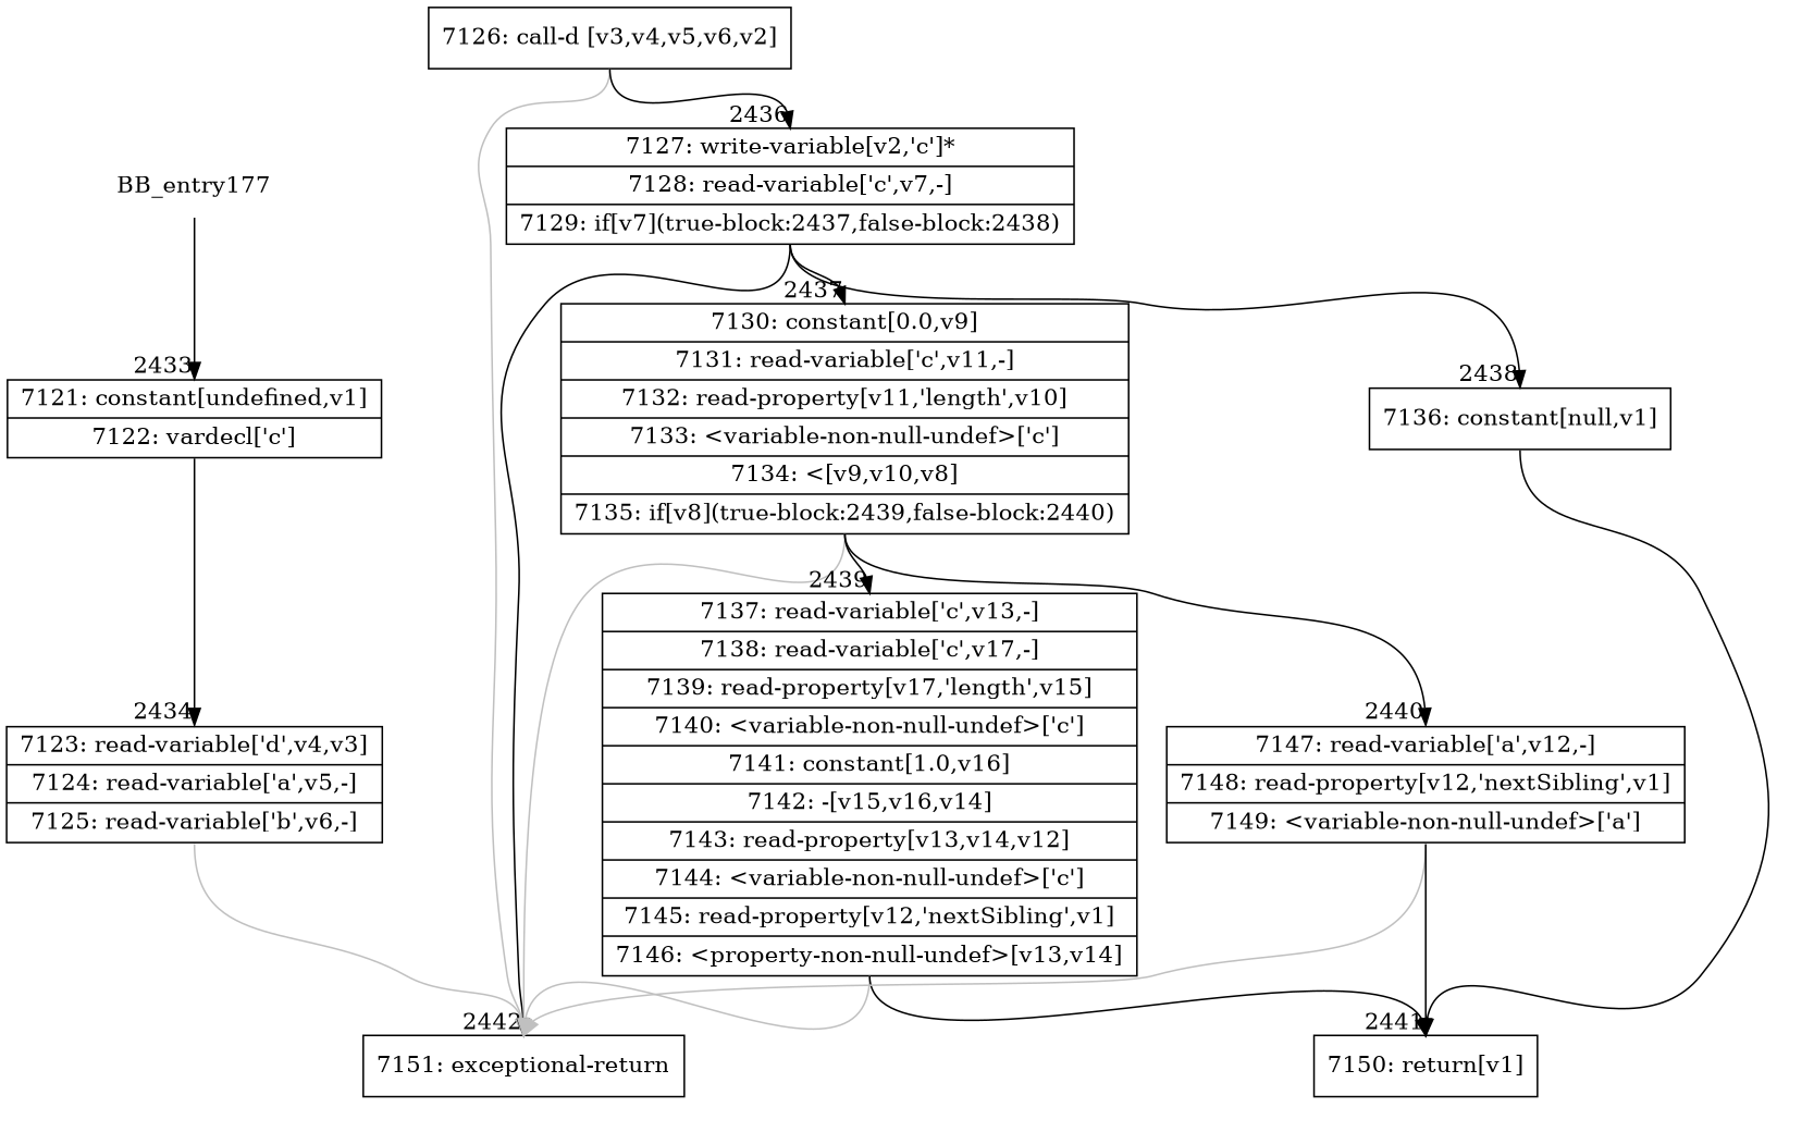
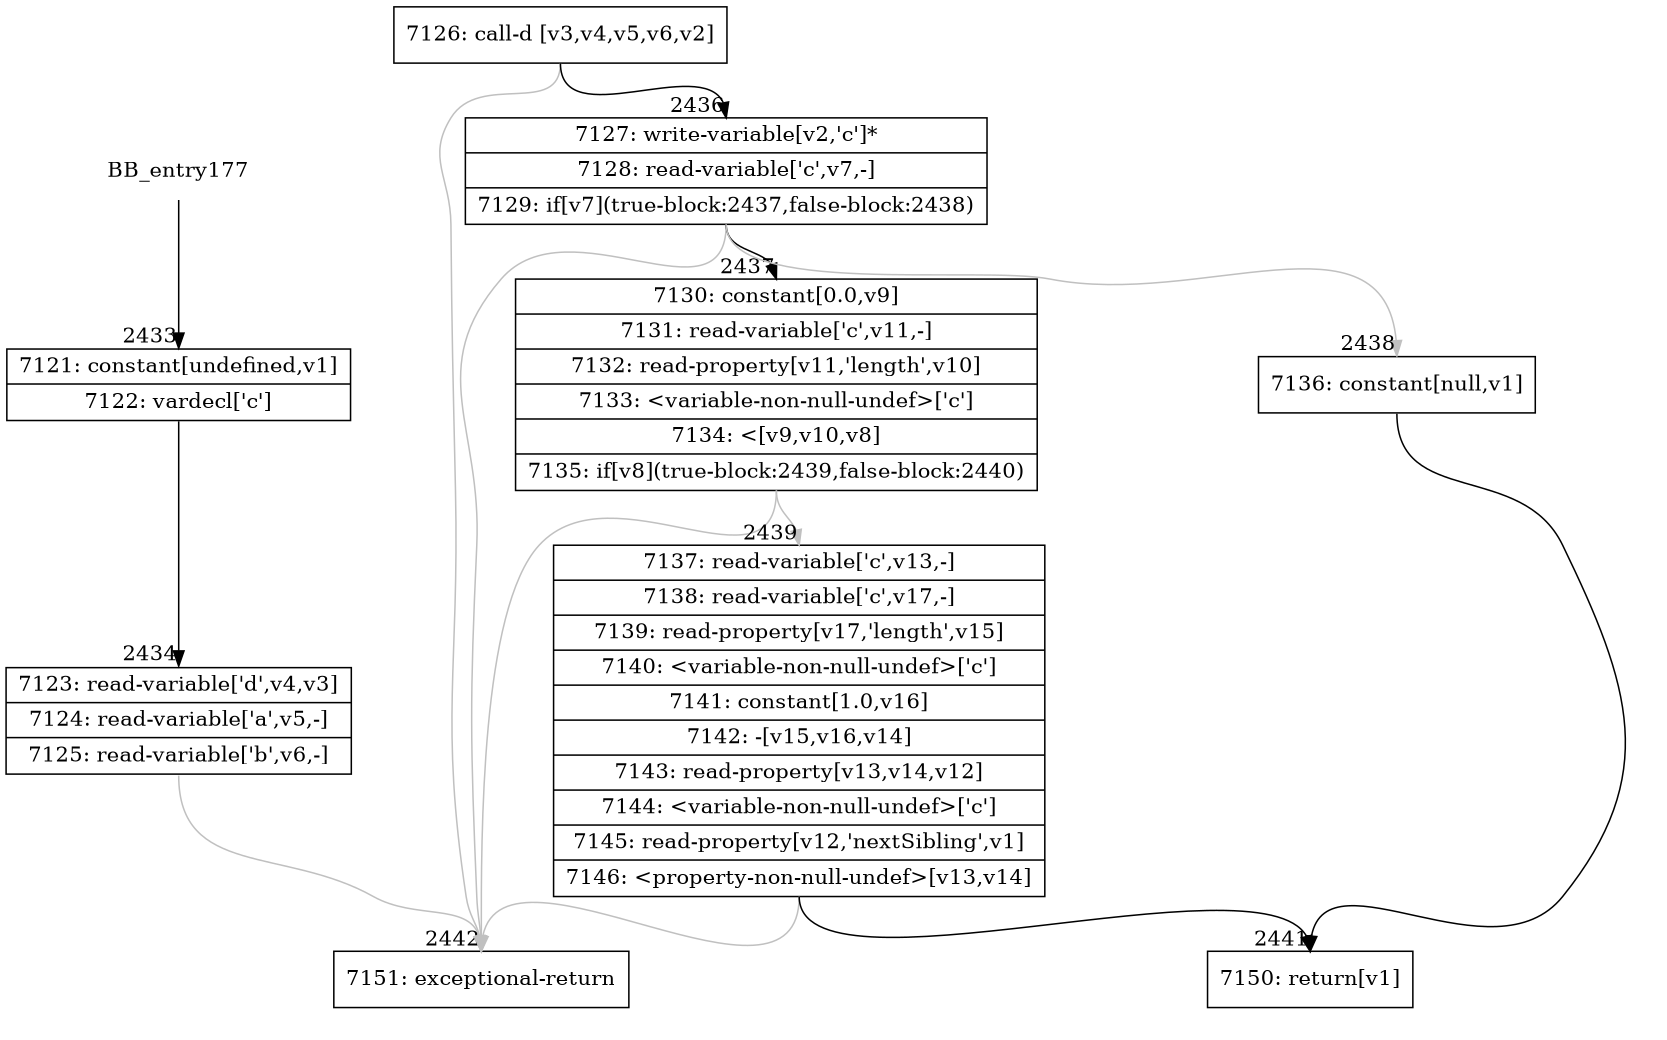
  digraph {
    rankdir=TD
    node [shape=record]
    edge [headport=n tailport=s]
    n1 [label=BB_entry177 shape=none]
    n2 [label="{7121: constant[undefined,v1]|7122: vardecl['c']}"]
    n3 [label="{7123: read-variable['d',v4,v3]|7124: read-variable['a',v5,-]|7125: read-variable['b',v6,-]}"]
    n4 [label="{7151: exceptional-return}"]
    n5 [label="{7126: call-d [v3,v4,v5,v6,v2]}"]
    n6 [label="{7127: write-variable[v2,'c']*|7128: read-variable['c',v7,-]|7129: if[v7](true-block:2437,false-block:2438)}"]
    n7 [label="{7130: constant[0.0,v9]|7131: read-variable['c',v11,-]|7132: read-property[v11,'length',v10]|7133: \<variable-non-null-undef\>['c']|7134: \<[v9,v10,v8]|7135: if[v8](true-block:2439,false-block:2440)}"]
    n8 [label="{7136: constant[null,v1]}"]
    n9 [label="{7137: read-variable['c',v13,-]|7138: read-variable['c',v17,-]|7139: read-property[v17,'length',v15]|7140: \<variable-non-null-undef\>['c']|7141: constant[1.0,v16]|7142: -[v15,v16,v14]|7143: read-property[v13,v14,v12]|7144: \<variable-non-null-undef\>['c']|7145: read-property[v12,'nextSibling',v1]|7146: \<property-non-null-undef\>[v13,v14]}"]
-   n10 [label="{7147: read-variable['a',v12,-]|7148: read-property[v12,'nextSibling',v1]|7149: \<variable-non-null-undef\>['a']}"]
    n11 [label="{7150: return[v1]}"]
    n1 -> n2 [headlabel="    2433"]
    n2 -> n3 [headlabel="      2434"]
    n3 -> n4 [color=gray headlabel="      2442"]
    n5 -> n4 [color=gray]
    n5 -> n6 [headlabel="      2436"]
-   n6 -> n4 [color=black]
+   n6 -> n4 [color=gray]
    n6 -> n7 [headlabel="      2437"]
-   n6 -> n8 [headlabel="      2438"]
+   n6 -> n8 [headlabel="      2438" color=gray]
    n7 -> n4 [color=gray]
-   n7 -> n9 [headlabel="      2439"]
-   n7 -> n10 [headlabel="      2440"]
+   n7 -> n9 [headlabel="      2439" color=gray]
    n8 -> n11 [headlabel="      2441"]
    n9 -> n4 [color=gray]
    n9 -> n11
-   n10 -> n4 [color=gray]
-   n10 -> n11
  }
